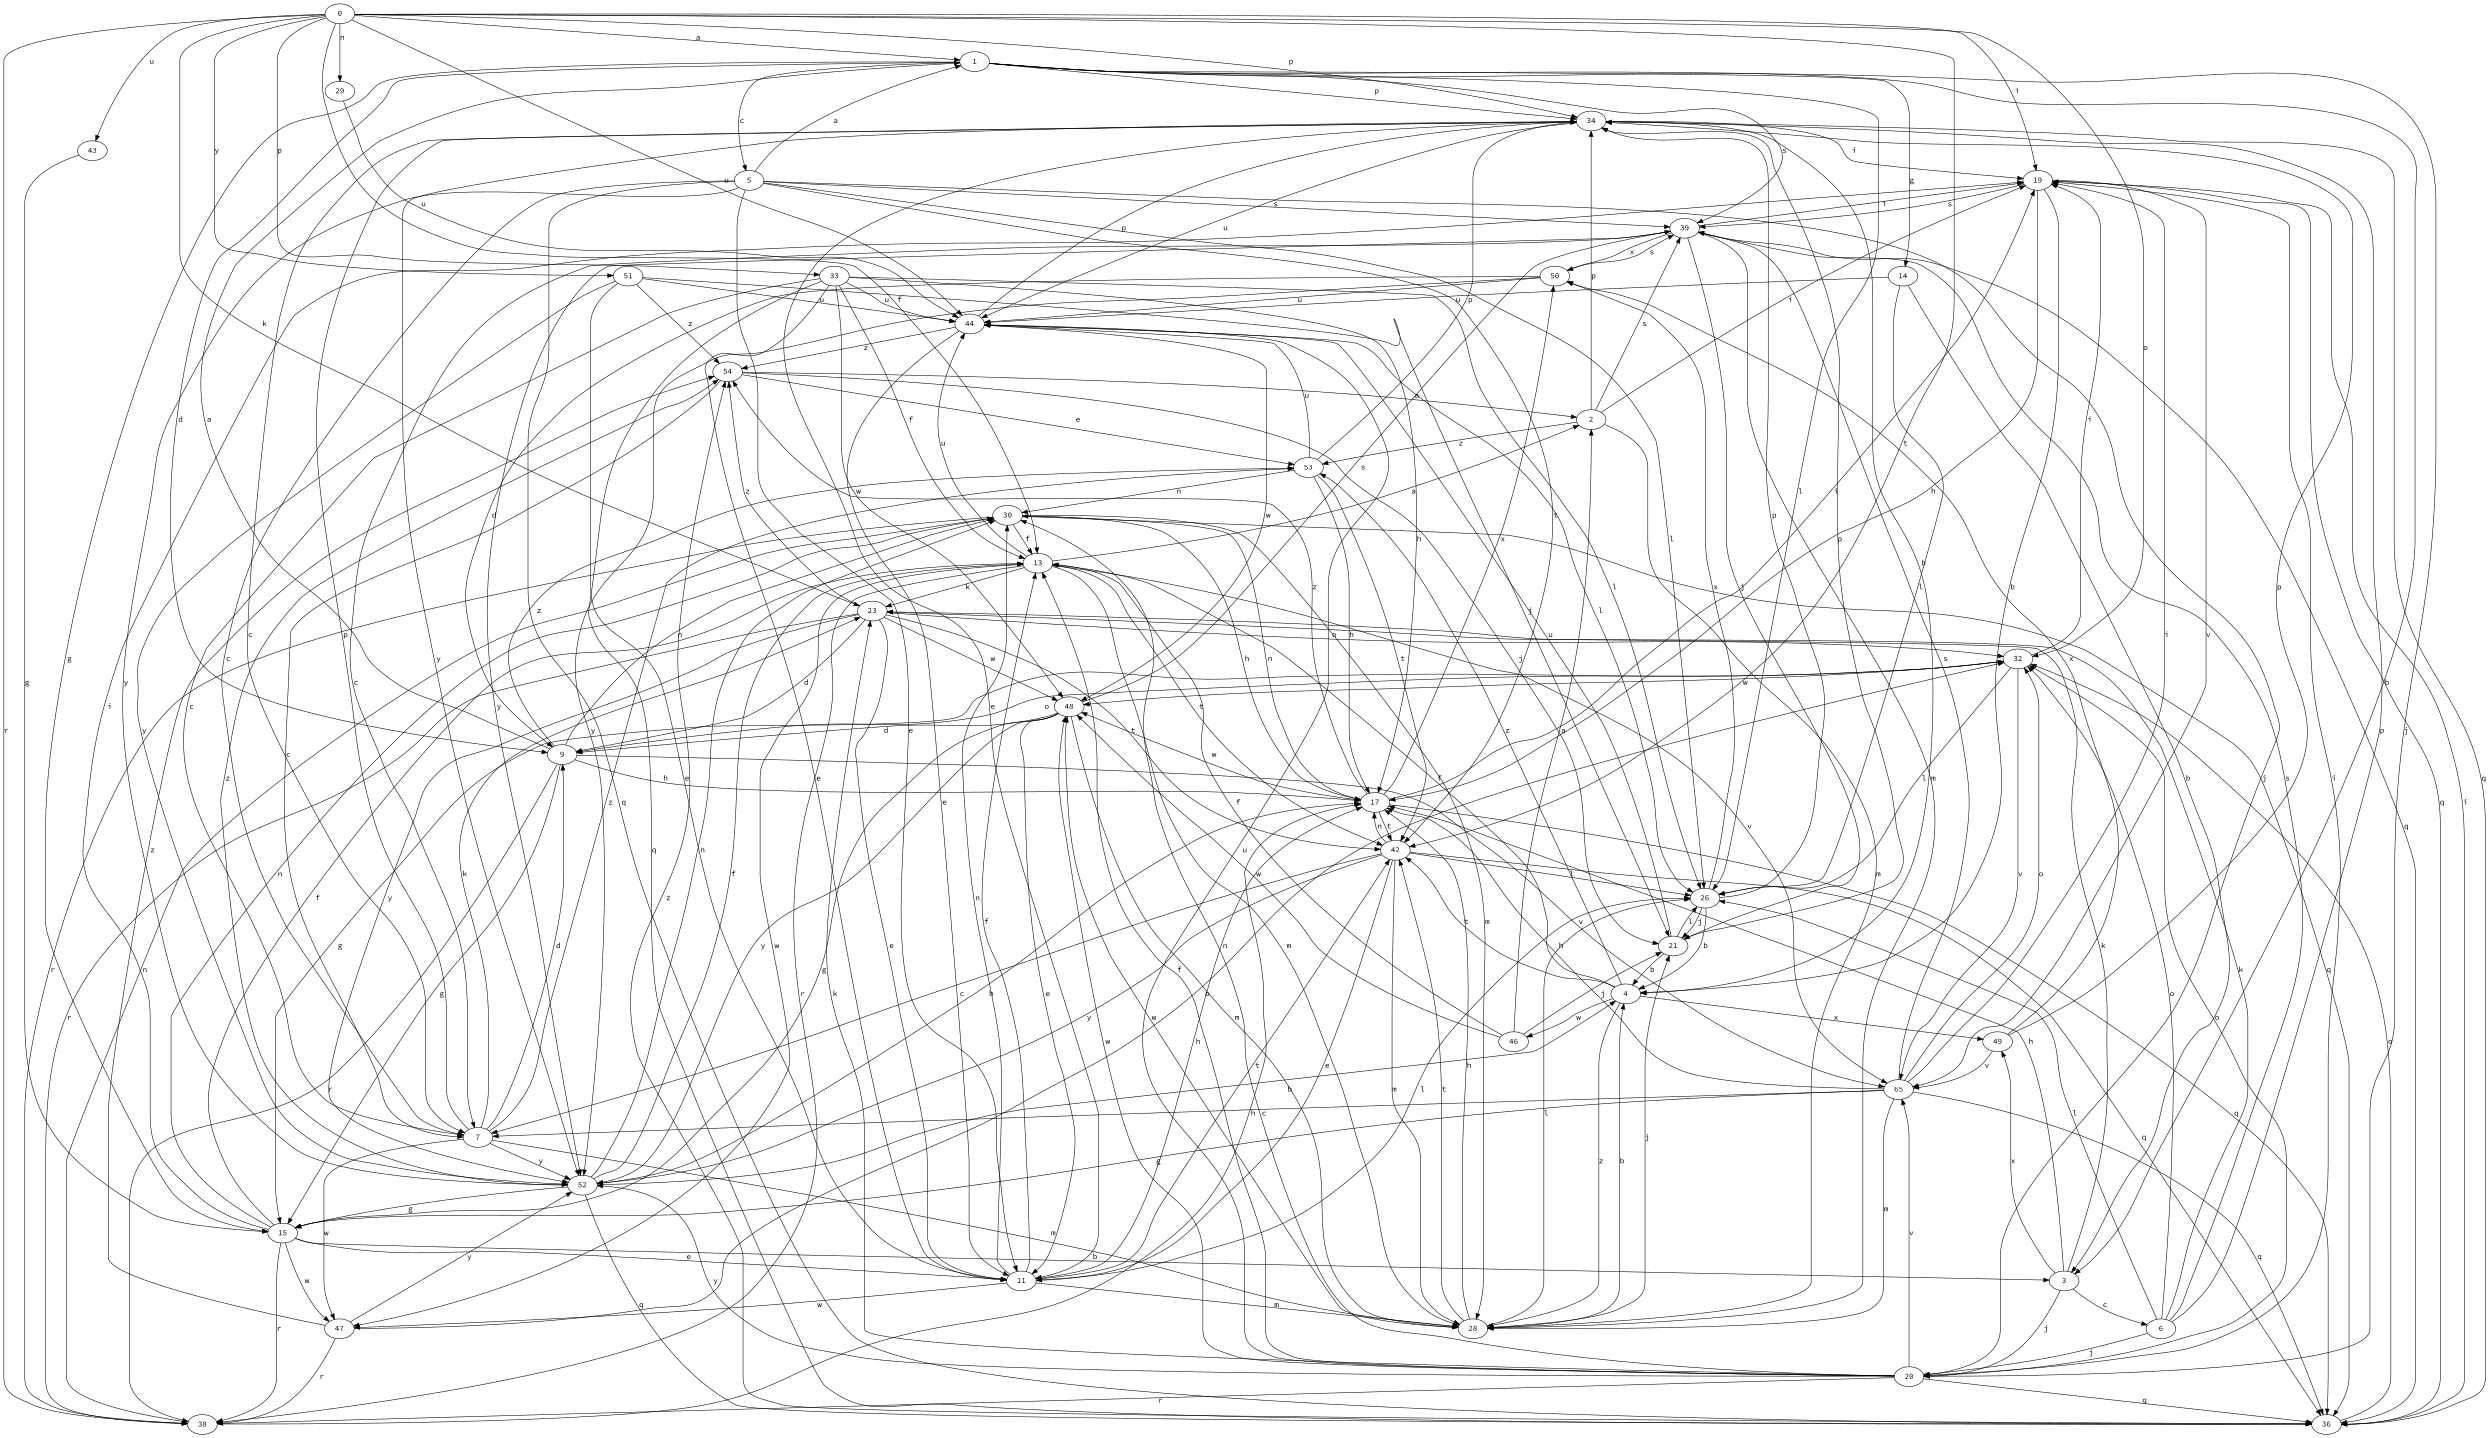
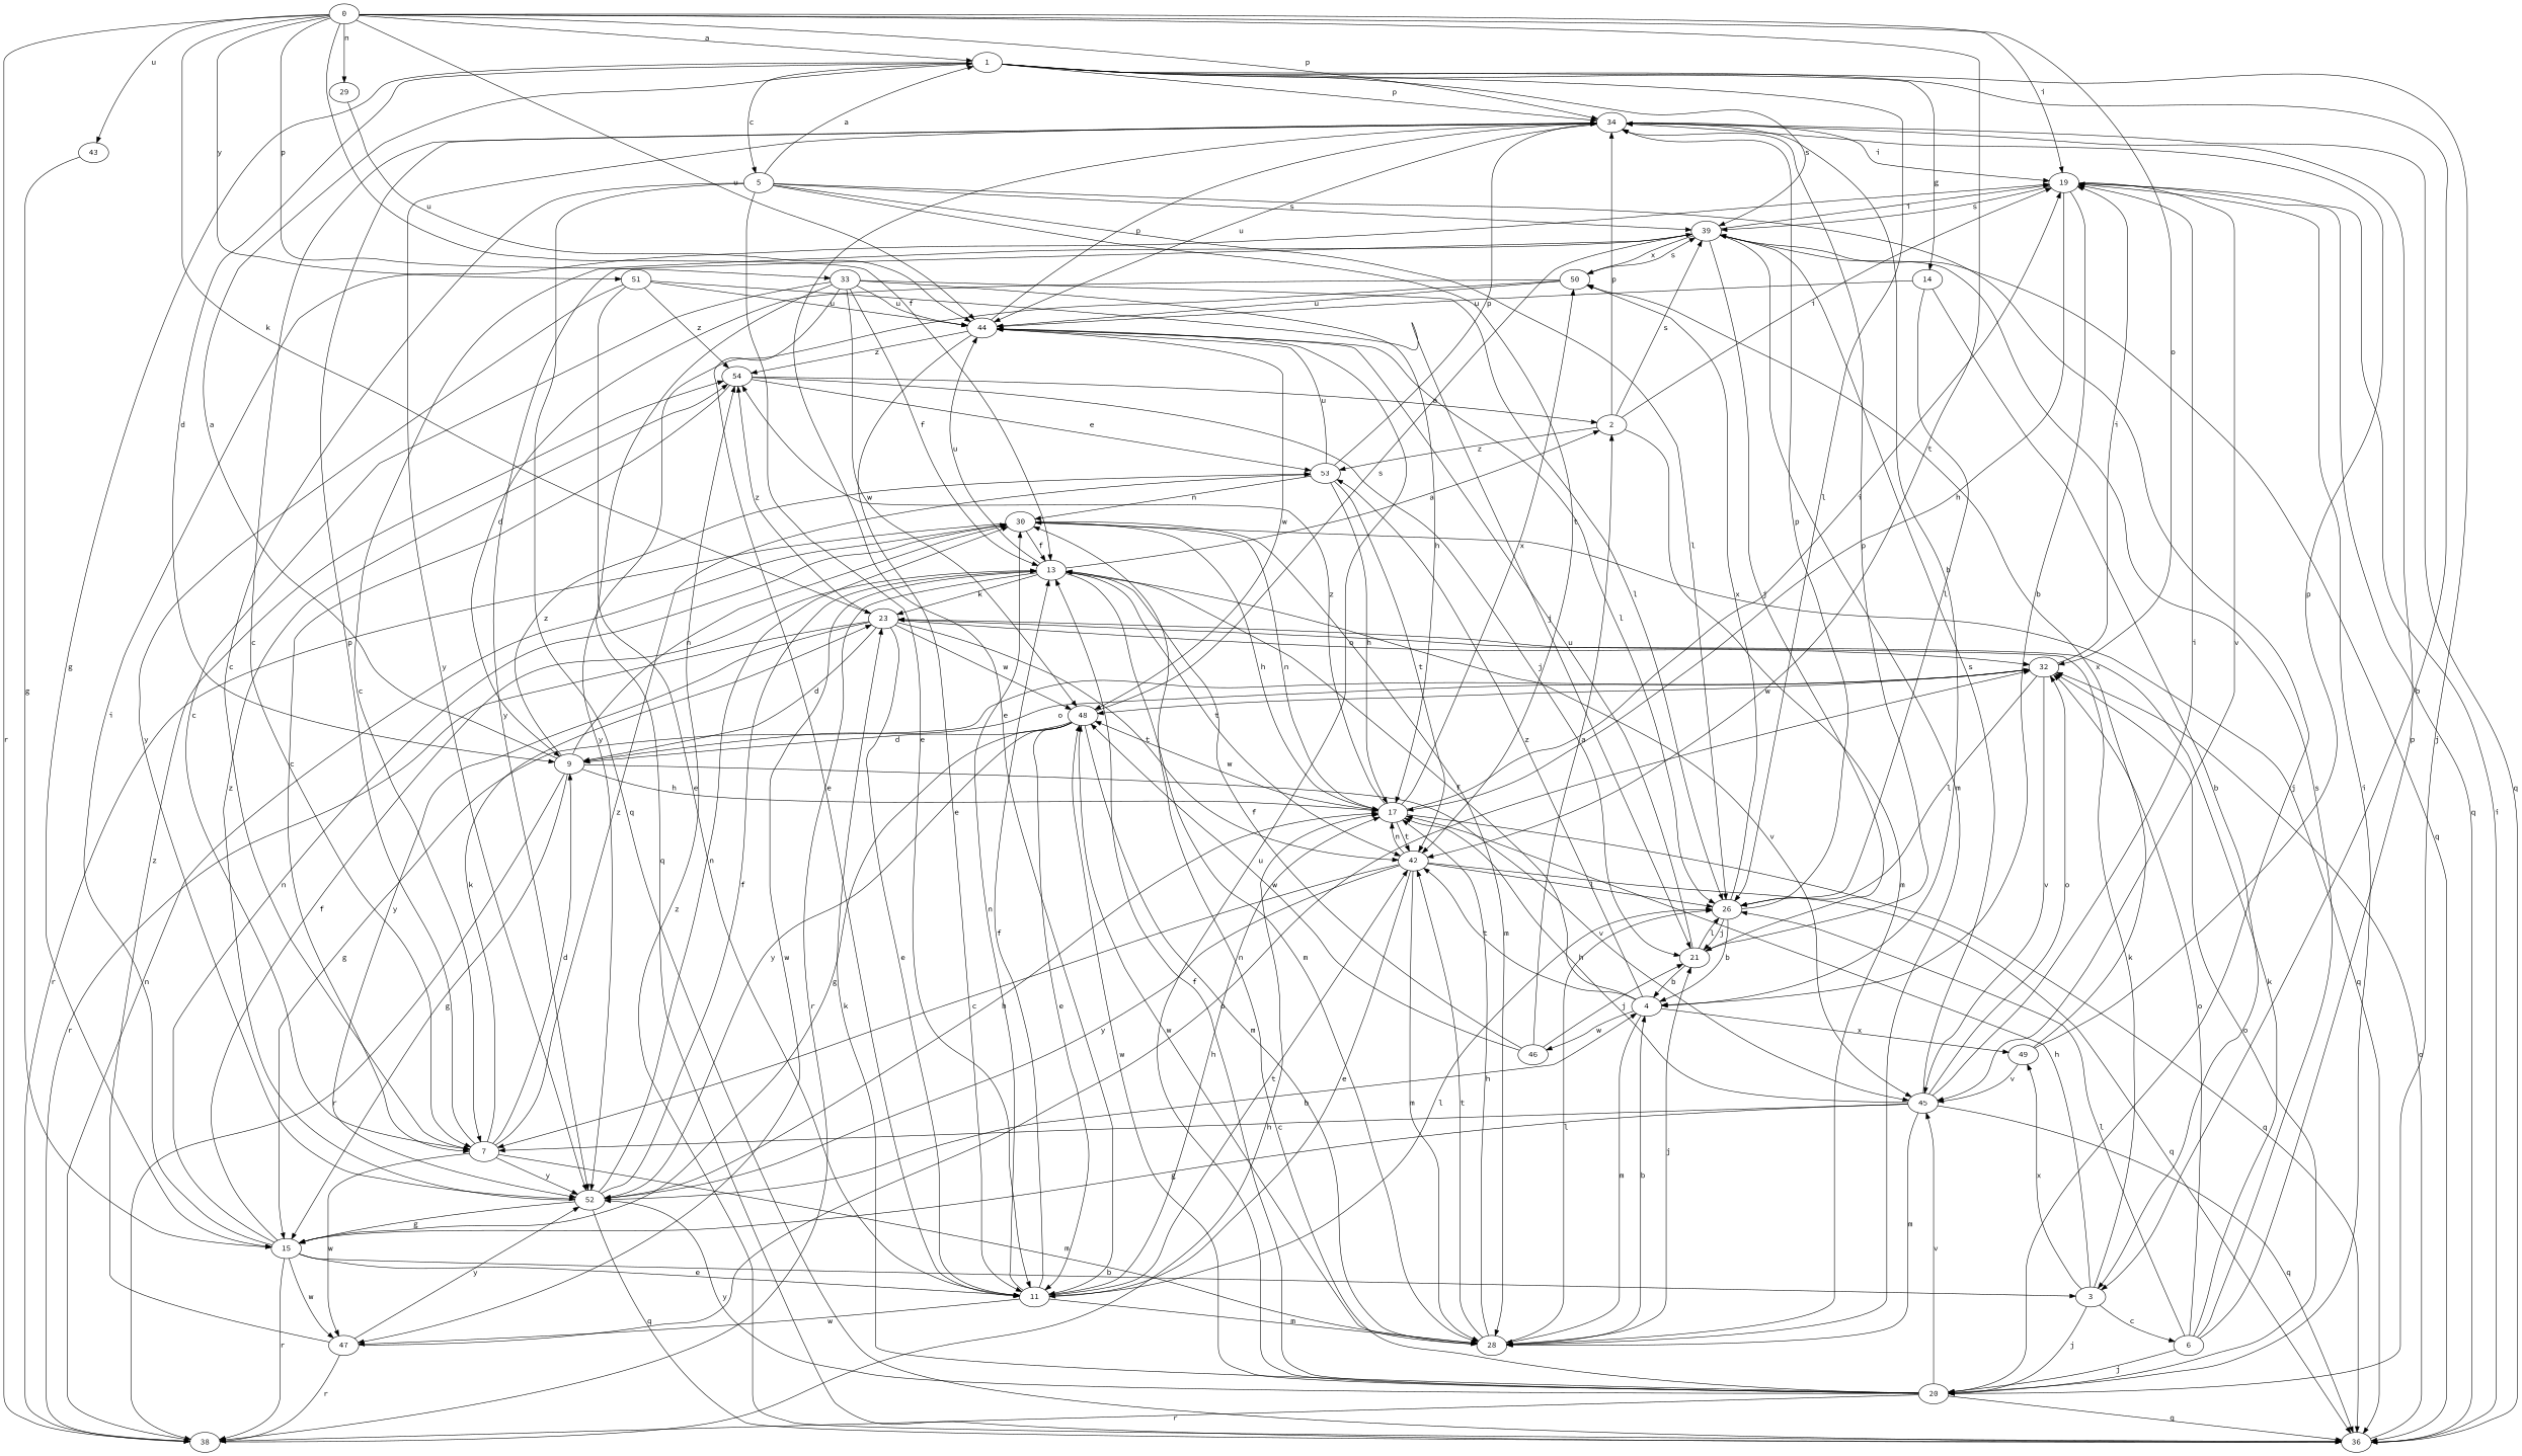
  strict digraph {
    fontname="Source Code Pro"
    node [fontname="Source Code Pro"]
    edge [fontname="Source Code Pro"]
    0
    1
    13
    19
    23
    29
    32
    33
    34
    38
    42
    43
    44
    51
    3
    5
    9
    14
    15
    20
    26
    39
    2
    28
    47
-   45 [label=65]
+   45
    17
    4
    36
    11
    52
    48
    54
    7
    30
    21
    6
    49
    53
    50
    46
    0 -> 1 [label=a]
    0 -> 13 [label=f]
    0 -> 19 [label=i]
    0 -> 23 [label=k]
    0 -> 29 [label=n]
    0 -> 32 [label=o]
    0 -> 33 [label=p]
    0 -> 34 [label=p]
    0 -> 38 [label=r]
    0 -> 42 [label=t]
    0 -> 43 [label=u]
    0 -> 44 [label=u]
    0 -> 51 [label=y]
    1 -> 34 [label=p]
    1 -> 3 [label=b]
    1 -> 5 [label=c]
    1 -> 9 [label=d]
    1 -> 14 [label=g]
    1 -> 15 [label=g]
    1 -> 20 [label=j]
    1 -> 26 [label=l]
    1 -> 39 [label=s]
    13 -> 23 [label=k]
    13 -> 38 [label=r]
    13 -> 42 [label=t]
    13 -> 44 [label=u]
    13 -> 2 [label=a]
    13 -> 28 [label=m]
    13 -> 47 [label=w]
    13 -> 45 [label=v]
    19 -> 39 [label=s]
    19 -> 45 [label=v]
    19 -> 17 [label=h]
    19 -> 4 [label=b]
    19 -> 36 [label=q]
    23 -> 32 [label=o]
    23 -> 38 [label=r]
    23 -> 42 [label=t]
    23 -> 9 [label=d]
    23 -> 11 [label=e]
    23 -> 52 [label=y]
    23 -> 48 [label=w]
    23 -> 54 [label=z]
    29 -> 44 [label=u]
    32 -> 19 [label=i]
    32 -> 15 [label=g]
    32 -> 26 [label=l]
    32 -> 45 [label=v]
    32 -> 48 [label=w]
    33 -> 13 [label=f]
    33 -> 44 [label=u]
    33 -> 26 [label=l]
    33 -> 17 [label=h]
    33 -> 36 [label=q]
    33 -> 11 [label=e]
    33 -> 48 [label=w]
    33 -> 7 [label=c]
    34 -> 19 [label=i]
    34 -> 44 [label=u]
    34 -> 4 [label=b]
    34 -> 36 [label=q]
    34 -> 11 [label=e]
    34 -> 52 [label=y]
    34 -> 7 [label=c]
    38 -> 17 [label=h]
    38 -> 30 [label=n]
    42 -> 26 [label=l]
    42 -> 28 [label=m]
    42 -> 17 [label=n]
    42 -> 36 [label=q]
    42 -> 11 [label=e]
    42 -> 52 [label=y]
    42 -> 7 [label=c]
    43 -> 15 [label=g]
    44 -> 34 [label=p]
    44 -> 26 [label=l]
    44 -> 11 [label=e]
    44 -> 48 [label=w]
    44 -> 54 [label=z]
    51 -> 44 [label=u]
    51 -> 11 [label=e]
    51 -> 52 [label=y]
    51 -> 54 [label=z]
    51 -> 21 [label=j]
    3 -> 23 [label=k]
    3 -> 20 [label=j]
    3 -> 17 [label=h]
    3 -> 6 [label=c]
    3 -> 49 [label=x]
    5 -> 1 [label=a]
    5 -> 42 [label=t]
    5 -> 20 [label=j]
    5 -> 26 [label=l]
    5 -> 39 [label=s]
    5 -> 36 [label=q]
    5 -> 11 [label=e]
-   5 -> 52 [label=y]
    5 -> 7 [label=c]
    9 -> 1 [label=a]
    9 -> 32 [label=o]
    9 -> 38 [label=r]
    9 -> 15 [label=g]
    9 -> 45 [label=v]
    9 -> 17 [label=h]
    9 -> 30 [label=n]
    9 -> 53 [label=z]
    14 -> 44 [label=u]
    14 -> 3 [label=b]
    14 -> 26 [label=l]
    15 -> 13 [label=f]
    15 -> 19 [label=i]
    15 -> 38 [label=r]
    15 -> 3 [label=b]
    15 -> 47 [label=w]
    15 -> 11 [label=e]
    15 -> 30 [label=n]
    20 -> 13 [label=f]
    20 -> 19 [label=i]
    20 -> 23 [label=k]
    20 -> 32 [label=o]
    20 -> 38 [label=r]
    20 -> 44 [label=u]
    20 -> 45 [label=v]
    20 -> 36 [label=q]
    20 -> 52 [label=y]
    20 -> 48 [label=w]
    20 -> 30 [label=n]
    26 -> 34 [label=p]
    26 -> 4 [label=b]
    26 -> 21 [label=j]
    26 -> 50 [label=x]
    39 -> 19 [label=i]
    39 -> 28 [label=m]
    39 -> 36 [label=q]
    39 -> 52 [label=y]
    39 -> 7 [label=c]
    39 -> 21 [label=j]
    39 -> 50 [label=x]
    2 -> 19 [label=i]
    2 -> 34 [label=p]
    2 -> 39 [label=s]
    2 -> 28 [label=m]
    2 -> 53 [label=z]
    28 -> 42 [label=t]
    28 -> 26 [label=l]
    28 -> 17 [label=h]
    28 -> 4 [label=b]
    28 -> 48 [label=w]
    28 -> 21 [label=j]
    47 -> 32 [label=o]
    47 -> 38 [label=r]
    47 -> 52 [label=y]
    47 -> 54 [label=z]
    45 -> 19 [label=i]
    45 -> 32 [label=o]
    45 -> 15 [label=g]
    45 -> 39 [label=s]
    45 -> 28 [label=m]
    45 -> 17 [label=h]
    45 -> 36 [label=q]
    45 -> 7 [label=c]
    17 -> 19 [label=i]
    17 -> 42 [label=t]
    17 -> 36 [label=q]
    17 -> 48 [label=w]
    17 -> 54 [label=z]
    17 -> 30 [label=n]
    17 -> 50 [label=x]
    4 -> 13 [label=f]
    4 -> 42 [label=t]
-   4 -> 28 [label=z]
+   4 -> 28 [label=m]
    4 -> 49 [label=x]
    4 -> 53 [label=z]
    4 -> 46 [label=w]
    36 -> 19 [label=i]
    36 -> 32 [label=o]
    36 -> 54 [label=z]
    11 -> 13 [label=f]
    11 -> 42 [label=t]
    11 -> 26 [label=l]
    11 -> 28 [label=m]
    11 -> 47 [label=w]
    11 -> 17 [label=h]
    11 -> 30 [label=n]
    52 -> 13 [label=f]
    52 -> 15 [label=g]
    52 -> 17 [label=h]
    52 -> 4 [label=b]
    52 -> 36 [label=q]
    52 -> 54 [label=z]
    52 -> 30 [label=n]
    48 -> 9 [label=d]
    48 -> 15 [label=g]
    48 -> 39 [label=s]
    48 -> 28 [label=m]
    48 -> 11 [label=e]
    48 -> 52 [label=y]
    54 -> 2 [label=a]
    54 -> 7 [label=c]
    54 -> 21 [label=j]
    54 -> 53 [label=e]
    7 -> 23 [label=k]
    7 -> 34 [label=p]
    7 -> 9 [label=d]
    7 -> 28 [label=m]
    7 -> 47 [label=w]
    7 -> 52 [label=y]
    7 -> 53 [label=z]
    30 -> 13 [label=f]
    30 -> 38 [label=r]
    30 -> 28 [label=m]
    30 -> 17 [label=h]
    30 -> 36 [label=q]
    21 -> 34 [label=p]
    21 -> 44 [label=u]
    21 -> 26 [label=l]
    21 -> 4 [label=b]
    6 -> 23 [label=k]
    6 -> 32 [label=o]
    6 -> 34 [label=p]
    6 -> 20 [label=j]
    6 -> 26 [label=l]
    6 -> 39 [label=s]
    49 -> 34 [label=p]
    49 -> 45 [label=v]
    49 -> 50 [label=x]
    53 -> 34 [label=p]
    53 -> 42 [label=t]
    53 -> 44 [label=u]
    53 -> 17 [label=h]
    53 -> 30 [label=n]
    50 -> 44 [label=u]
    50 -> 9 [label=d]
    50 -> 39 [label=s]
    50 -> 52 [label=y]
    46 -> 13 [label=f]
    46 -> 2 [label=a]
    46 -> 48 [label=w]
    46 -> 21 [label=j]
  }
